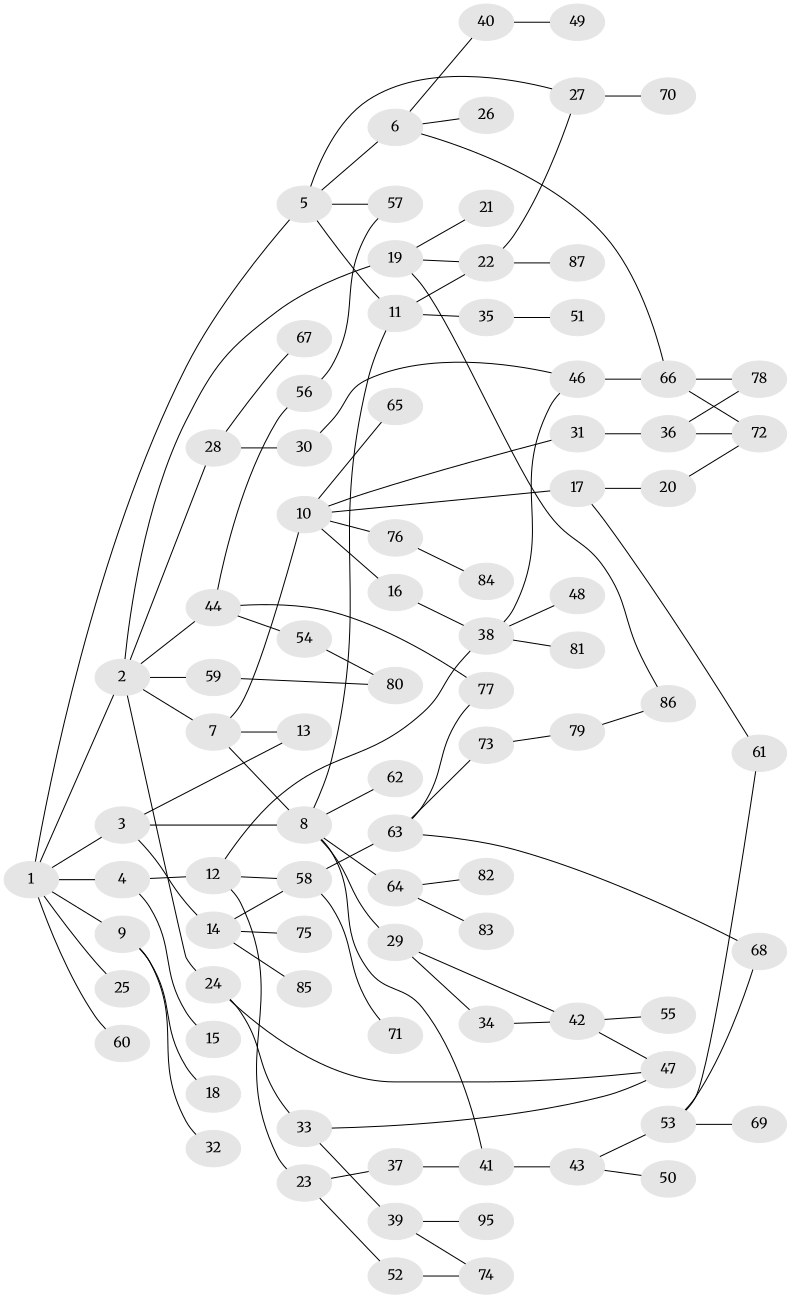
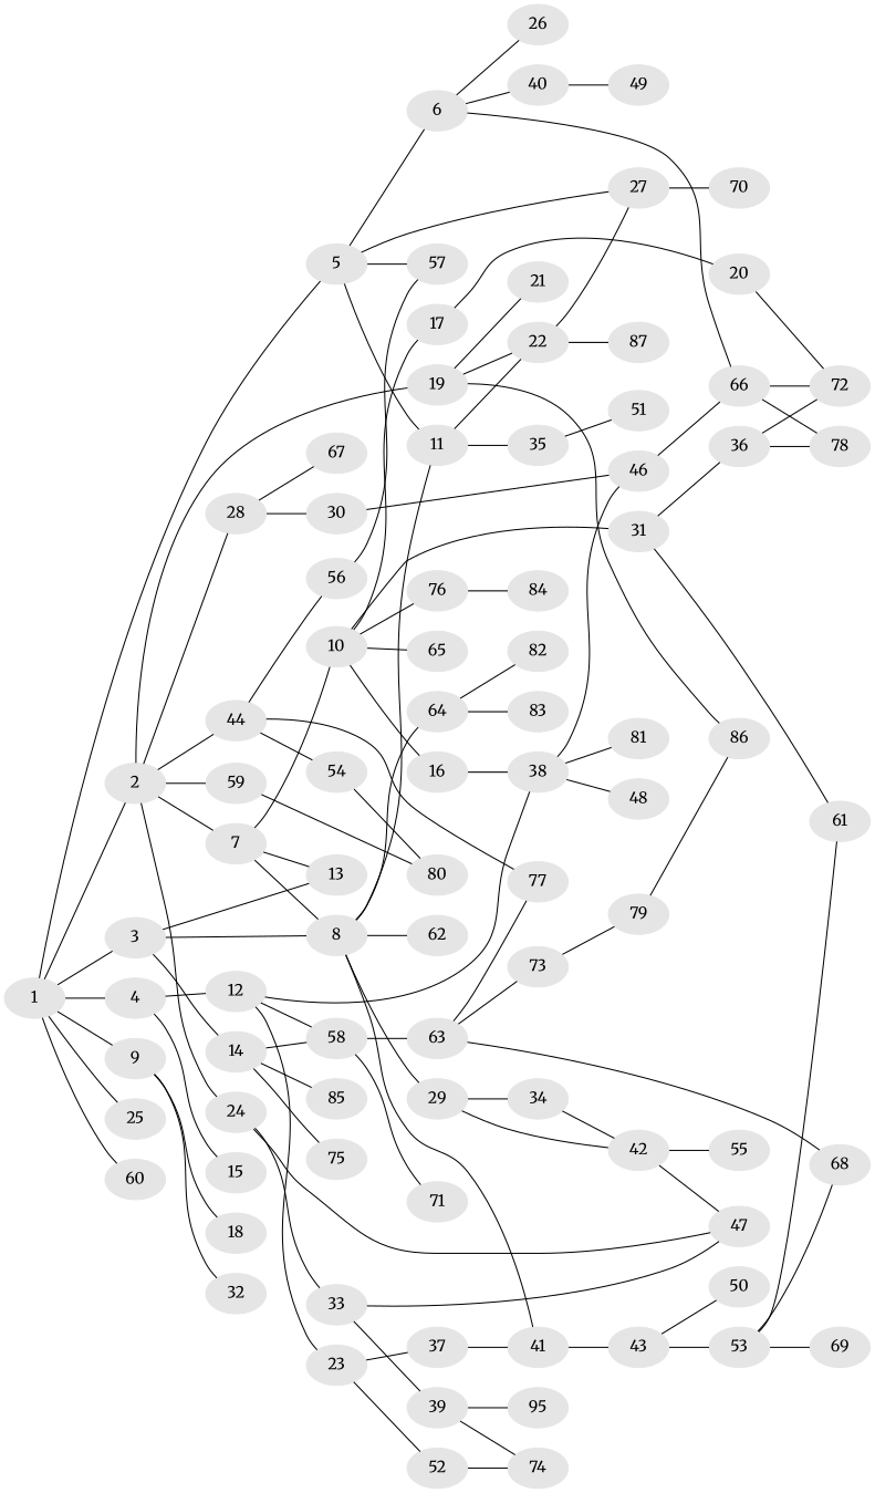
  graph {
    fontname=Merriweather
    rankdir=LR
    node [color=gray90 fontname=Merriweather style=filled]
    edge [fontname=Merriweather]
    1
    2
    3
    4
    5
    9
    25
    60
    7
    19
    24
    28
    44
    59
    8
    13
    14
    12
    15
    6
    11
    27
    57
    18
    32
    10
    22
    21
    86
    33
    47
    30
    67
    54
    56
    77
    80
    29
    41
    62
    64
    58
    75
    85
    23
    38
    26
    40
    66
    35
    70
    49
    72
    78
    16
    17
    31
    65
    76
    34
    42
    43
    82
    83
    20
    61
    36
    84
    87
    51
    37
    52
    46
    48
    81
    63
    71
    74
    39
    55
    n81 [label=95]
    50
    53
    68
    69
    73
    79
    1 -- 2
    1 -- 3
    1 -- 4
    1 -- 5
    1 -- 9
    1 -- 25
    1 -- 60
    2 -- 7
    2 -- 19
    2 -- 24
    2 -- 28
    2 -- 44
    2 -- 59
    3 -- 8
    3 -- 13
    3 -- 14
    4 -- 12
    4 -- 15
    5 -- 6
    5 -- 11
    5 -- 27
    5 -- 57
    9 -- 18
    9 -- 32
    7 -- 8
    7 -- 13
    7 -- 10
    19 -- 22
    19 -- 21
    19 -- 86
    24 -- 33
    24 -- 47
    28 -- 30
    28 -- 67
    44 -- 54
    44 -- 56
    44 -- 77
    59 -- 80
    8 -- 11
    8 -- 29
    8 -- 41
    8 -- 62
    8 -- 64
    14 -- 58
    14 -- 75
    14 -- 85
    12 -- 58
    12 -- 23
    12 -- 38
    6 -- 26
    6 -- 40
    6 -- 66
    11 -- 22
    11 -- 35
    27 -- 70
    10 -- 16
    10 -- 17
    10 -- 31
    10 -- 65
    10 -- 76
    22 -- 27
    22 -- 87
    33 -- 47
    33 -- 39
    30 -- 46
    54 -- 80
    56 -- 57
    29 -- 34
    29 -- 42
    41 -- 43
    64 -- 82
    64 -- 83
    58 -- 63
    58 -- 71
    23 -- 37
    23 -- 52
    38 -- 46
    38 -- 48
    38 -- 81
    40 -- 49
    66 -- 72
    66 -- 78
    35 -- 51
    16 -- 38
    17 -- 20
-   17 -- 61
+   31 -- 61
    31 -- 36
    76 -- 84
    34 -- 42
    42 -- 47
    42 -- 55
    43 -- 50
    43 -- 53
    20 -- 72
    36 -- 72
    36 -- 78
    37 -- 41
    52 -- 74
    46 -- 66
    63 -- 77
    63 -- 68
    63 -- 73
    39 -- 74
    39 -- n81
    53 -- 61
    53 -- 68
    53 -- 69
    73 -- 79
    79 -- 86
  }
